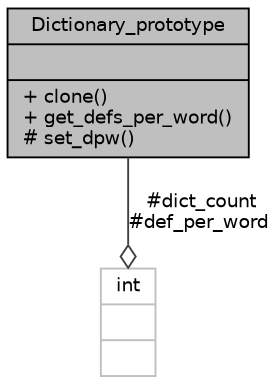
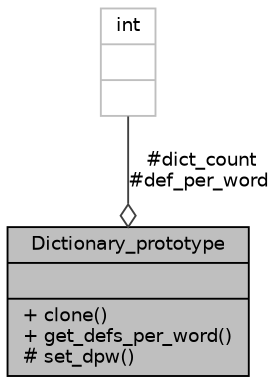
  digraph {
    node [fontname=Helvetica fontsize=10 shape=record]
    n1 [color=black fillcolor=grey75 fontcolor=black height=0.2 label="{Dictionary_prototype\n||+ clone()\l+ get_defs_per_word()\l# set_dpw()\l}" style=filled width=0.4]
    n2 [color=grey75 height=0.2 label="{int\n||}" width=0.4]
-   n1 -> n2 [arrowhead=odiamond color=grey25 fontname=Helvetica fontsize=10 label=" #dict_count\n#def_per_word" labelfontname=Helvetica labelfontsize=10 style=solid]
+   n2 -> n1 [arrowhead=odiamond color=grey25 fontname=Helvetica fontsize=10 label=" #dict_count\n#def_per_word" labelfontname=Helvetica labelfontsize=10 style=solid]
  }
